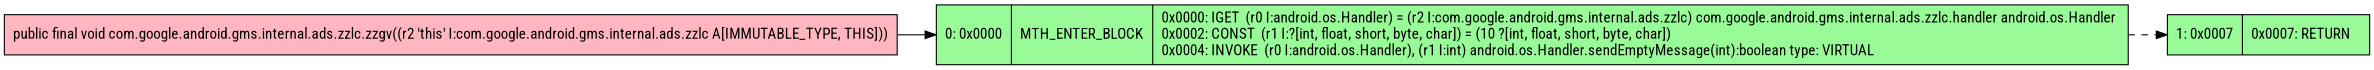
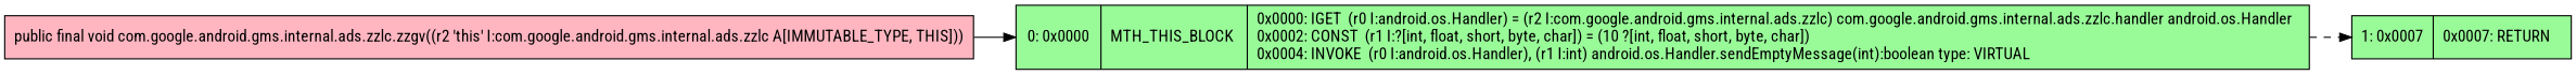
  digraph {
    rankdir=LR
    fontname="Roboto Condensed"
    node [shape=record style=filled fillcolor=palegreen fontname="Roboto Condensed"]
    edge [fontname="Roboto Condensed"]
-   n1 [label="{0\:\ 0x0000|MTH_ENTER_BLOCK\l|0x0000: IGET  (r0 I:android.os.Handler) = (r2 I:com.google.android.gms.internal.ads.zzlc) com.google.android.gms.internal.ads.zzlc.handler android.os.Handler \l0x0002: CONST  (r1 I:?[int, float, short, byte, char]) = (10 ?[int, float, short, byte, char]) \l0x0004: INVOKE  (r0 I:android.os.Handler), (r1 I:int) android.os.Handler.sendEmptyMessage(int):boolean type: VIRTUAL \l}"]
+   n1 [label="{0\:\ 0x0000|MTH_THIS_BLOCK\l|0x0000: IGET  (r0 I:android.os.Handler) = (r2 I:com.google.android.gms.internal.ads.zzlc) com.google.android.gms.internal.ads.zzlc.handler android.os.Handler \l0x0002: CONST  (r1 I:?[int, float, short, byte, char]) = (10 ?[int, float, short, byte, char]) \l0x0004: INVOKE  (r0 I:android.os.Handler), (r1 I:int) android.os.Handler.sendEmptyMessage(int):boolean type: VIRTUAL \l}"]
    n2 [label="{1\:\ 0x0007|0x0007: RETURN   \l}"]
    n3 [label="{public final void com.google.android.gms.internal.ads.zzlc.zzgv((r2 'this' I:com.google.android.gms.internal.ads.zzlc A[IMMUTABLE_TYPE, THIS])) }" fillcolor=lightpink]
    n1 -> n2 [style=dashed]
    n3 -> n1 [style=solid]
  }
